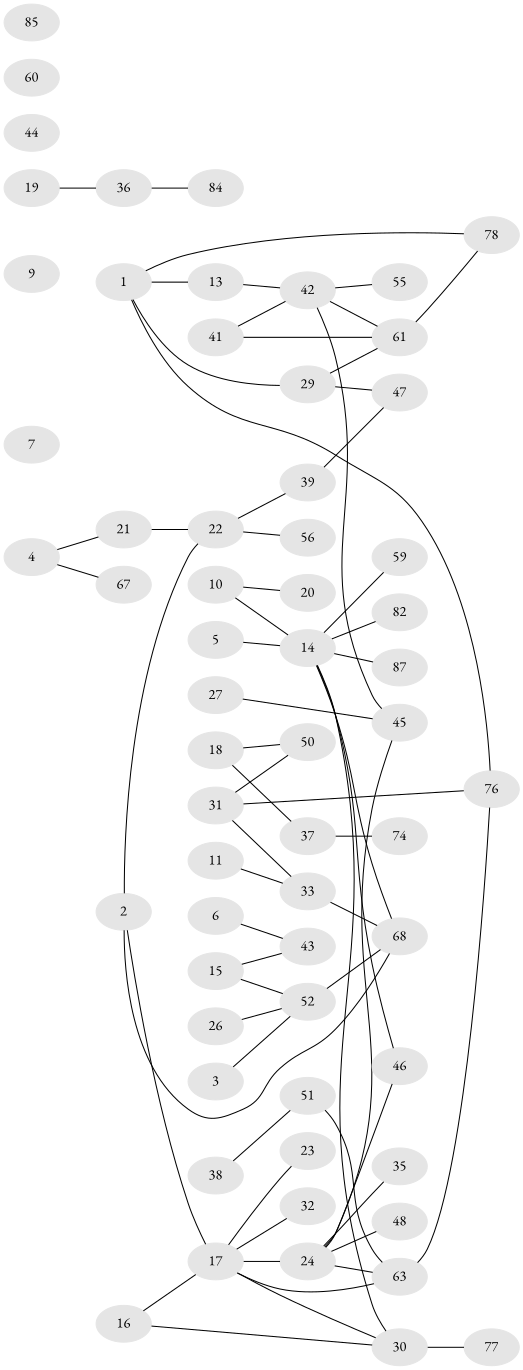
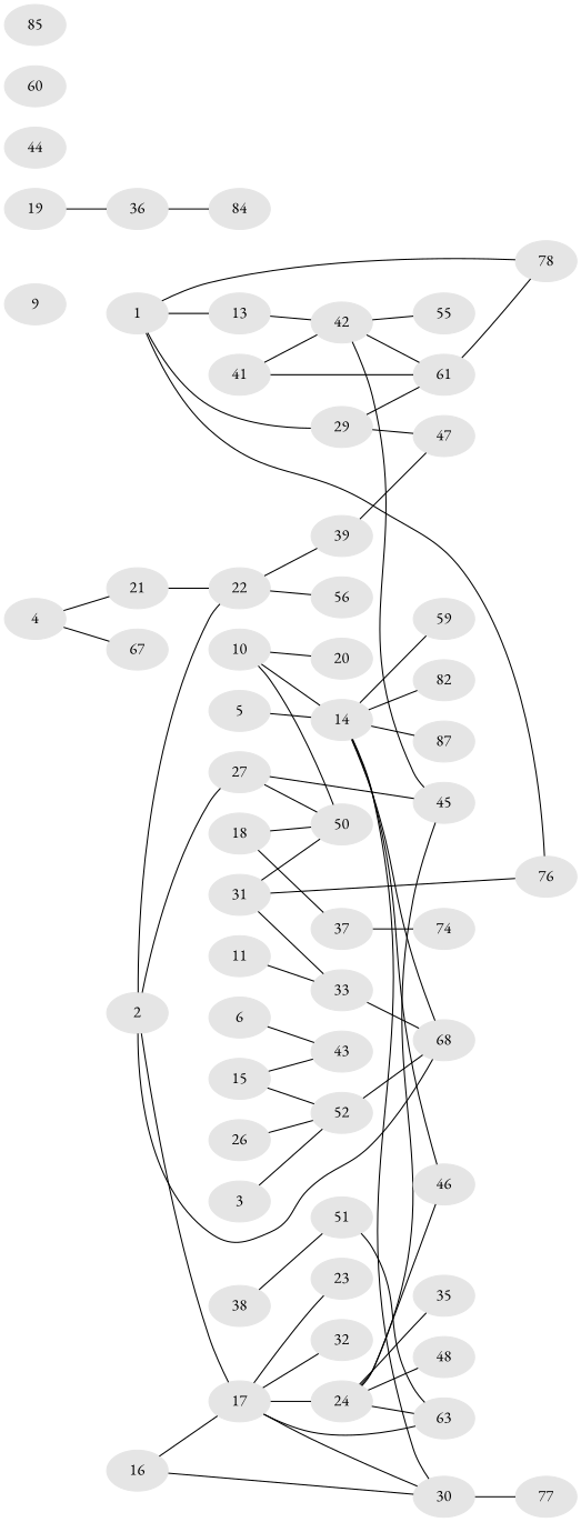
  graph {
    fontname="EB Garamond"
    rankdir=LR
    node [color=gray90 fontname="EB Garamond" style=filled]
    edge [fontname="EB Garamond"]
    1 [super="+8"]
    13
    29
    76
    78
    42 [super="+64+80"]
    47
    61 [super="+81"]
    2 [super="+53"]
    17 [super="+69+83"]
    22 [super="+88"]
    27 [super="+75"]
    68 [super="+72"]
    30 [super="+49"]
    23
    24 [super="+28"]
    32
    63
    39
    56
    50 [super="+58"]
    45
    52 [super="+71+57"]
    3
    4
    21
    67
    5 [super="+73"]
    14 [super="+34"]
    46 [super="+54"]
    59
    82
    87
    6
    43
-   7
    9
    10
    20
    11
    33
    55
    77
    15 [super="+25"]
    16
    35
    48 [super="+62"]
    18
    37
    74
    19
    36
    84
    26
    31
    38
    51
    41
    44 [super="+66"]
    60
    85
    1 -- 13
    1 -- 29
    1 -- 76
    1 -- 78 [weight=2]
    13 -- 42
    29 -- 47
    29 -- 61
    42 -- 61
    42 -- 45
    42 -- 55
    61 -- 78
    2 -- 17
    2 -- 22
+   2 -- 27
    2 -- 68
    17 -- 30
    17 -- 23
    17 -- 24
    17 -- 32
    17 -- 63
    22 -- 39
    22 -- 56
+   27 -- 50
    27 -- 45
    30 -- 77
    24 -- 63
    24 -- 45
    24 -- 46
    24 -- 35
    24 -- 48
-   63 -- 76
    39 -- 47
    52 -- 68
    3 -- 52
    4 -- 21
    4 -- 67
    21 -- 22
    5 -- 14
    14 -- 68
    14 -- 30
    14 -- 46
    14 -- 59
    14 -- 82
    14 -- 87
    6 -- 43
+   10 -- 50
    10 -- 14
    10 -- 20
    11 -- 33
    33 -- 68
    15 -- 52
    15 -- 43
    16 -- 17
    16 -- 30
    18 -- 50
    18 -- 37
    37 -- 74
    19 -- 36
    36 -- 84
    26 -- 52
    31 -- 76
    31 -- 50
    31 -- 33
    38 -- 51
    51 -- 63
    41 -- 42
    41 -- 61
  }
